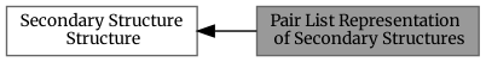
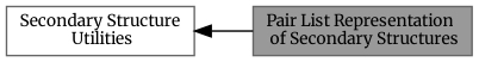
  digraph {
    rankdir=LR
    fontname=Merriweather
    node [fontname=Merriweather fontsize=10 shape=box style=filled]
-   n1 [color=grey40 fillcolor=white height=0.2 label="Secondary Structure\l Structure" width=0.4]
+   n1 [color=grey40 fillcolor=white height=0.2 label="Secondary Structure\l Utilities" width=0.4]
    n2 [color=gray40 fillcolor=grey60 fontcolor=black height=0.2 label="Pair List Representation\l of Secondary Structures" width=0.4]
    n1 -> n2 [dir=back fontname=Merriweather fontsize=10 labelfontname=Helvetica labelfontsize=10 shape=plaintext style=solid]
  }
